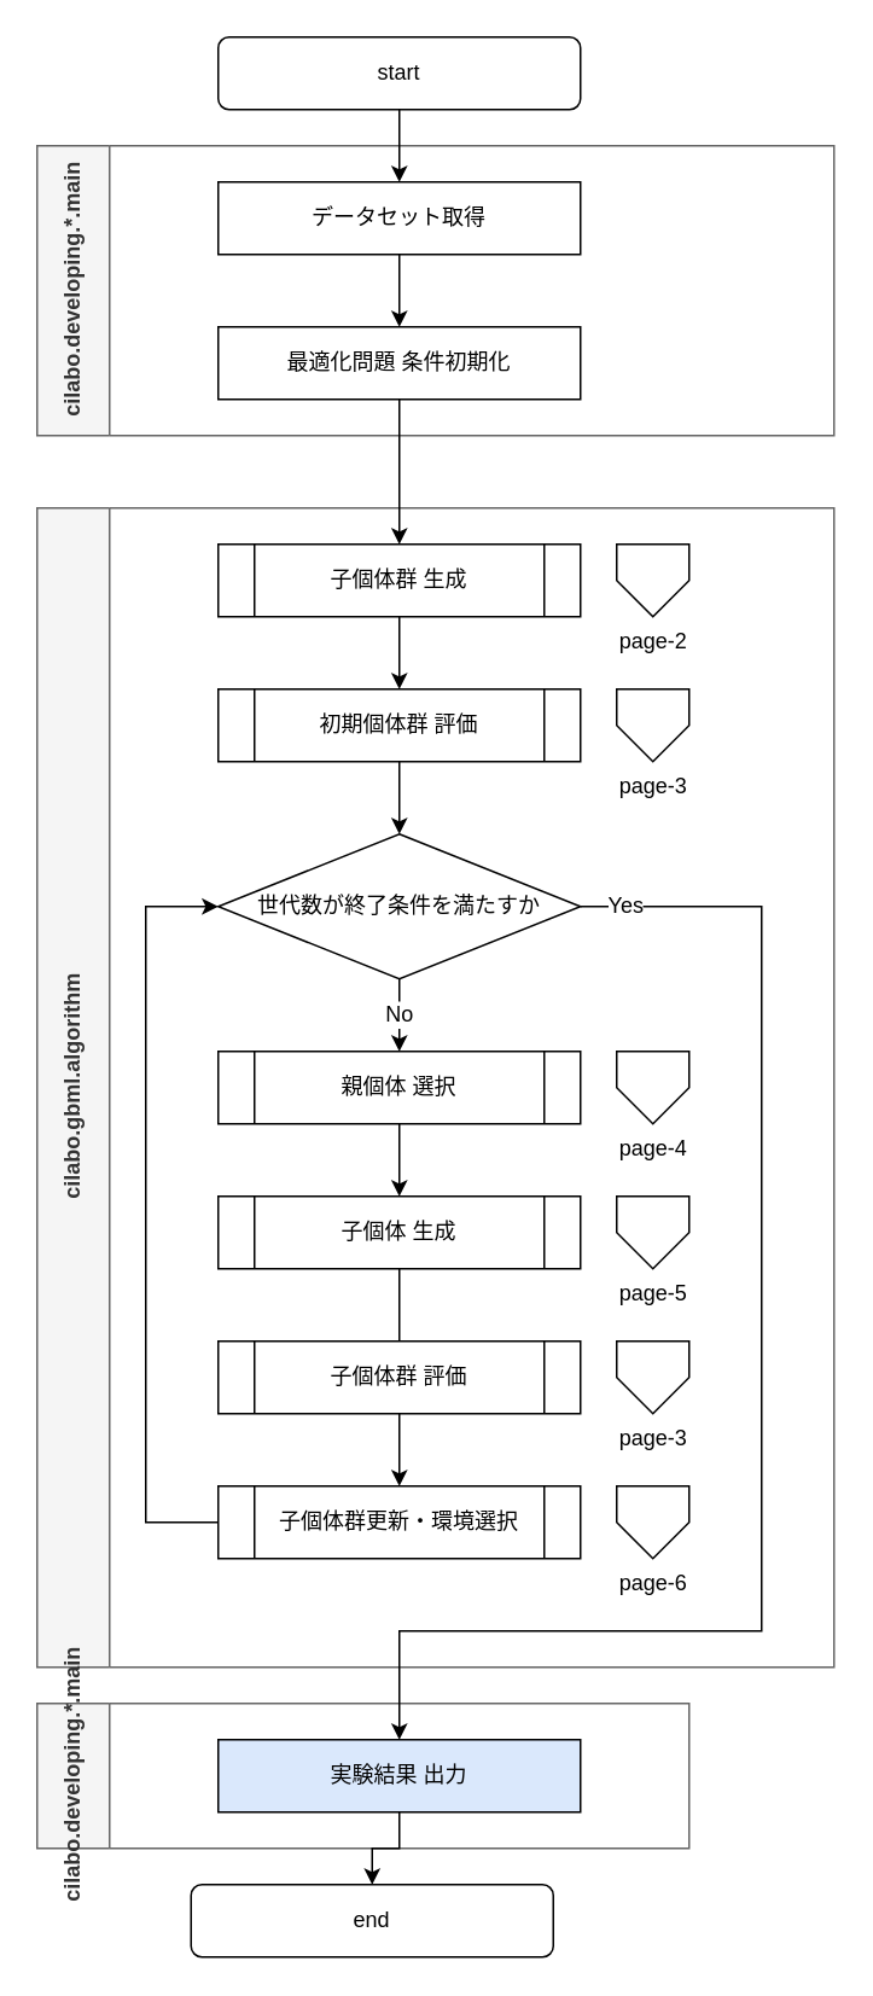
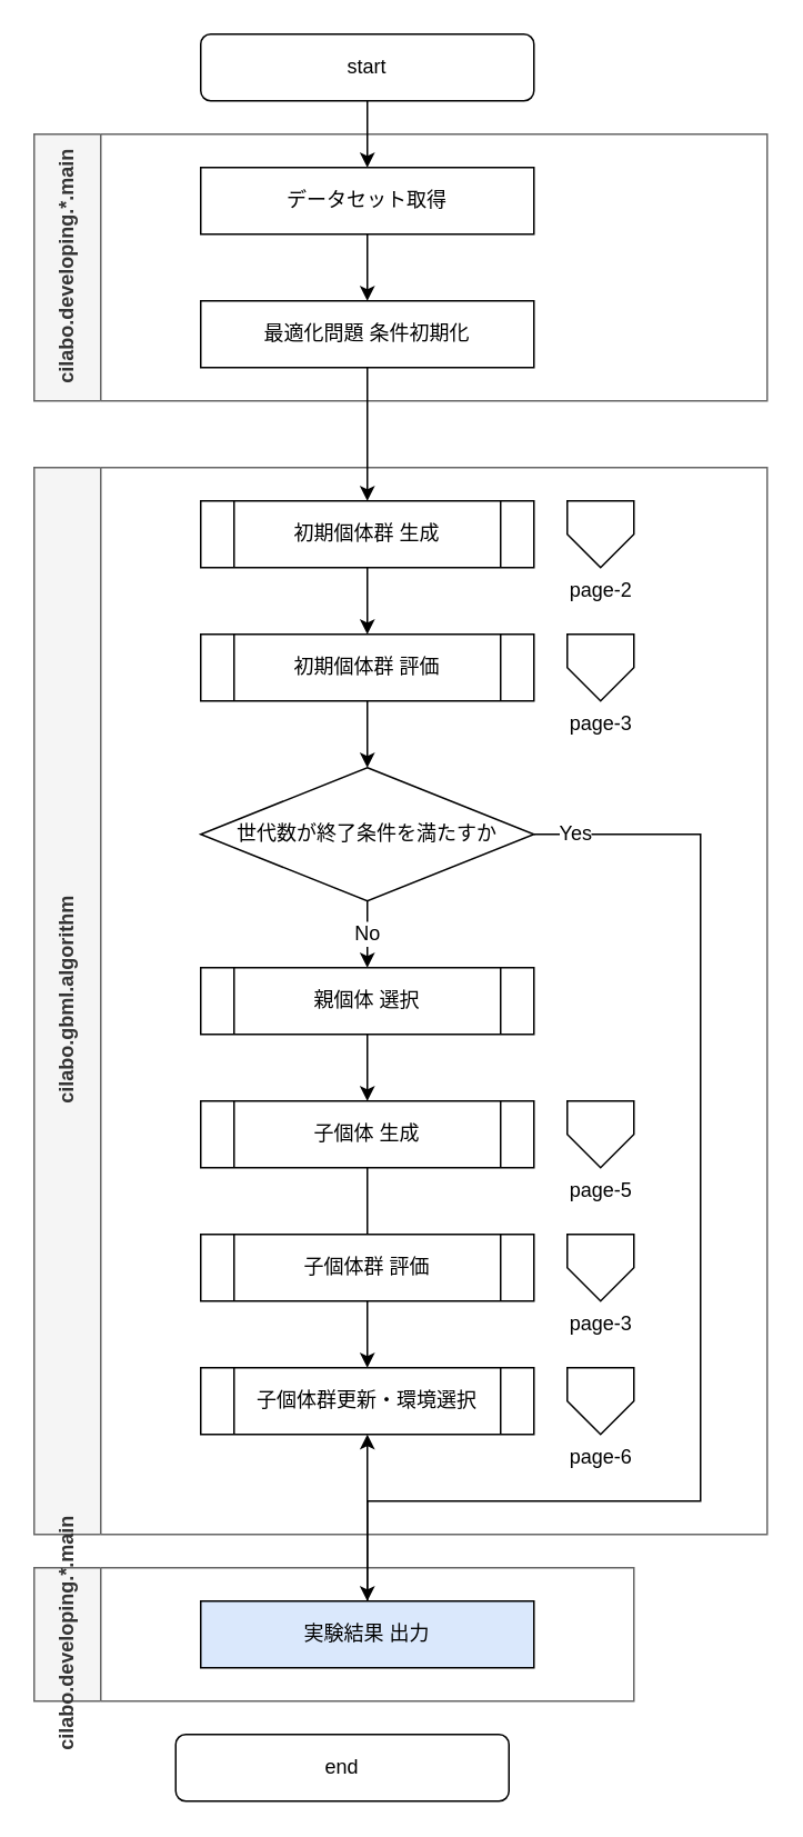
  <mxCell id="0" />
  <mxCell id="1" parent="0" />
  <mxCell id="2" style="edgeStyle=orthogonalEdgeStyle;rounded=0;orthogonalLoop=1;jettySize=auto;html=1;exitX=0.5;exitY=1;exitDx=0;exitDy=0;entryX=0.5;entryY=0;entryDx=0;entryDy=0;fontFamily=Helvetica;fontSize=12;fontColor=default;" edge="1" parent="1" source="3"><mxGeometry relative="1" as="geometry"><mxPoint x="220" y="180" as="targetPoint" /></mxGeometry></mxCell>
  <mxCell id="3" value="データセット取得" style="rounded=0;whiteSpace=wrap;html=1;fontSize=12;glass=0;strokeWidth=1;shadow=0;" parent="1" vertex="1"><mxGeometry x="120" y="100" width="200" height="40" as="geometry" /></mxCell>
  <mxCell id="4" value="cilabo.developing.*.main" style="swimlane;horizontal=0;rounded=0;fontFamily=Helvetica;fontSize=12;strokeColor=#666666;fillColor=#f5f5f5;html=1;startSize=40;fontColor=#333333;" vertex="1" parent="1"><mxGeometry x="20" y="80" width="440" height="160" as="geometry" /></mxCell>
  <mxCell id="5" value="cilabo.gbml.algorithm" style="swimlane;horizontal=0;rounded=0;fontFamily=Helvetica;fontSize=12;strokeColor=#666666;fillColor=#f5f5f5;html=1;startSize=40;fontColor=#333333;" vertex="1" parent="1"><mxGeometry x="20" y="280" width="440" height="640" as="geometry" /></mxCell>
  <mxCell id="6" value="No" style="edgeStyle=orthogonalEdgeStyle;rounded=0;orthogonalLoop=1;jettySize=auto;html=1;exitX=0.5;exitY=1;exitDx=0;exitDy=0;entryX=0.5;entryY=0;entryDx=0;entryDy=0;fontFamily=Helvetica;fontSize=12;fontColor=default;" edge="1" parent="5" source="7" target="9"><mxGeometry relative="1" as="geometry" /></mxCell>
  <mxCell id="7" value="世代数が終了条件を満たすか" style="rhombus;whiteSpace=wrap;html=1;rounded=0;fontFamily=Helvetica;fontSize=12;fontColor=default;strokeColor=default;fillColor=default;" vertex="1" parent="5"><mxGeometry x="100" y="180" width="200" height="80" as="geometry" /></mxCell>
  <mxCell id="8" style="edgeStyle=orthogonalEdgeStyle;rounded=0;orthogonalLoop=1;jettySize=auto;html=1;exitX=0.5;exitY=1;exitDx=0;exitDy=0;entryX=0.5;entryY=0;entryDx=0;entryDy=0;fontFamily=Helvetica;fontSize=12;fontColor=default;" edge="1" parent="5" source="9" target="10"><mxGeometry relative="1" as="geometry" /></mxCell>
  <mxCell id="9" value="親個体 選択&lt;span style=&quot;color: rgba(0, 0, 0, 0); font-family: monospace; font-size: 0px; text-align: start;&quot;&gt;%3CmxGraphModel%3E%3Croot%3E%3CmxCell%20id%3D%220%22%2F%3E%3CmxCell%20id%3D%221%22%20parent%3D%220%22%2F%3E%3CmxCell%20id%3D%222%22%20value%3D%22%E5%88%9D%E6%9C%9F%E5%80%8B%E4%BD%93%E7%BE%A4%20%E8%A9%95%E4%BE%A1%22%20style%3D%22rounded%3D1%3BwhiteSpace%3Dwrap%3Bhtml%3D1%3B%22%20vertex%3D%221%22%20parent%3D%221%22%3E%3CmxGeometry%20x%3D%22160%22%20y%3D%22400%22%20width%3D%22200%22%20height%3D%2240%22%20as%3D%22geometry%22%2F%3E%3C%2FmxCell%3E%3C%2Froot%3E%3C%2FmxGraphModel%3E&lt;/span&gt;" style="shape=process;whiteSpace=wrap;html=1;backgroundOutline=1;fontFamily=Helvetica;fontSize=12;fontColor=default;align=center;strokeColor=default;fillColor=default;" vertex="1" parent="5"><mxGeometry x="100" y="300" width="200" height="40" as="geometry" /></mxCell>
  <mxCell id="10" value="子個体 生成" style="shape=process;whiteSpace=wrap;html=1;backgroundOutline=1;fontFamily=Helvetica;fontSize=12;fontColor=default;align=center;strokeColor=default;fillColor=default;" vertex="1" parent="5"><mxGeometry x="100" y="380" width="200" height="40" as="geometry" /></mxCell>
  <mxCell id="11" value="page-2" style="verticalLabelPosition=bottom;verticalAlign=top;html=1;shape=offPageConnector;rounded=0;size=0.5;fontFamily=Helvetica;fontSize=12;fontColor=default;strokeColor=default;fillColor=default;" vertex="1" parent="5"><mxGeometry x="320" y="20" width="40" height="40" as="geometry" /></mxCell>
  <mxCell id="12" value="page-3" style="verticalLabelPosition=bottom;verticalAlign=top;html=1;shape=offPageConnector;rounded=0;size=0.5;fontFamily=Helvetica;fontSize=12;fontColor=default;strokeColor=default;fillColor=default;" vertex="1" parent="5"><mxGeometry x="320" y="100" width="40" height="40" as="geometry" /></mxCell>
- <mxCell id="13" value="page-4" style="verticalLabelPosition=bottom;verticalAlign=top;html=1;shape=offPageConnector;rounded=0;size=0.5;fontFamily=Helvetica;fontSize=12;fontColor=default;strokeColor=default;fillColor=default;" vertex="1" parent="5"><mxGeometry x="320" y="300" width="40" height="40" as="geometry" /></mxCell>
  <mxCell id="14" value="page-5" style="verticalLabelPosition=bottom;verticalAlign=top;html=1;shape=offPageConnector;rounded=0;size=0.5;fontFamily=Helvetica;fontSize=12;fontColor=default;strokeColor=default;fillColor=default;" vertex="1" parent="5"><mxGeometry x="320" y="380" width="40" height="40" as="geometry" /></mxCell>
  <mxCell id="15" value="page-3" style="verticalLabelPosition=bottom;verticalAlign=top;html=1;shape=offPageConnector;rounded=0;size=0.5;fontFamily=Helvetica;fontSize=12;fontColor=default;strokeColor=default;fillColor=default;" vertex="1" parent="5"><mxGeometry x="320" y="460" width="40" height="40" as="geometry" /></mxCell>
  <mxCell id="16" value="page-6" style="verticalLabelPosition=bottom;verticalAlign=top;html=1;shape=offPageConnector;rounded=0;size=0.5;fontFamily=Helvetica;fontSize=12;fontColor=default;strokeColor=default;fillColor=default;" vertex="1" parent="5"><mxGeometry x="320" y="540" width="40" height="40" as="geometry" /></mxCell>
  <mxCell id="17" style="edgeStyle=orthogonalEdgeStyle;rounded=0;orthogonalLoop=1;jettySize=auto;html=1;exitX=0.5;exitY=1;exitDx=0;exitDy=0;entryX=0.5;entryY=0;entryDx=0;entryDy=0;fontFamily=Helvetica;fontSize=12;fontColor=default;" edge="1" parent="1" source="18" target="20"><mxGeometry relative="1" as="geometry"><mxPoint x="220" y="260" as="targetPoint" /></mxGeometry></mxCell>
  <mxCell id="18" value="最適化問題 条件初期化" style="rounded=0;whiteSpace=wrap;html=1;" vertex="1" parent="1"><mxGeometry x="120" y="180" width="200" height="40" as="geometry" /></mxCell>
  <mxCell id="19" style="edgeStyle=orthogonalEdgeStyle;rounded=0;orthogonalLoop=1;jettySize=auto;html=1;exitX=0.5;exitY=1;exitDx=0;exitDy=0;entryX=0.5;entryY=0;entryDx=0;entryDy=0;fontFamily=Helvetica;fontSize=12;fontColor=default;" edge="1" parent="1" source="20" target="22"><mxGeometry relative="1" as="geometry" /></mxCell>
- <mxCell id="20" value="子個体群 生成" style="shape=process;whiteSpace=wrap;html=1;backgroundOutline=1;fontFamily=Helvetica;fontSize=12;fontColor=default;align=center;strokeColor=default;fillColor=default;" vertex="1" parent="1"><mxGeometry x="120" y="300" width="200" height="40" as="geometry" /></mxCell>
+ <mxCell id="20" value="初期個体群 生成" style="shape=process;whiteSpace=wrap;html=1;backgroundOutline=1;fontFamily=Helvetica;fontSize=12;fontColor=default;align=center;strokeColor=default;fillColor=default;" vertex="1" parent="1"><mxGeometry x="120" y="300" width="200" height="40" as="geometry" /></mxCell>
  <mxCell id="21" style="edgeStyle=orthogonalEdgeStyle;rounded=0;orthogonalLoop=1;jettySize=auto;html=1;exitX=0.5;exitY=1;exitDx=0;exitDy=0;entryX=0.5;entryY=0;entryDx=0;entryDy=0;fontFamily=Helvetica;fontSize=12;fontColor=default;" edge="1" parent="1" source="22" target="7"><mxGeometry relative="1" as="geometry" /></mxCell>
  <mxCell id="22" value="初期個体群 評価" style="shape=process;whiteSpace=wrap;html=1;backgroundOutline=1;fontFamily=Helvetica;fontSize=12;fontColor=default;align=center;strokeColor=default;fillColor=default;" vertex="1" parent="1"><mxGeometry x="120" y="380" width="200" height="40" as="geometry" /></mxCell>
  <mxCell id="23" style="edgeStyle=orthogonalEdgeStyle;rounded=0;orthogonalLoop=1;jettySize=auto;html=1;exitX=0.5;exitY=1;exitDx=0;exitDy=0;entryX=0.5;entryY=0;entryDx=0;entryDy=0;fontFamily=Helvetica;fontSize=12;fontColor=default;" edge="1" parent="1" source="24" target="26"><mxGeometry relative="1" as="geometry" /></mxCell>
  <mxCell id="24" value="子個体群 評価" style="shape=process;whiteSpace=wrap;html=1;backgroundOutline=1;fontFamily=Helvetica;fontSize=12;fontColor=default;align=center;strokeColor=default;fillColor=default;" vertex="1" parent="1"><mxGeometry x="120" y="740" width="200" height="40" as="geometry" /></mxCell>
- <mxCell id="25" style="edgeStyle=orthogonalEdgeStyle;rounded=0;orthogonalLoop=1;jettySize=auto;html=1;exitX=0;exitY=0.5;exitDx=0;exitDy=0;entryX=0;entryY=0.5;entryDx=0;entryDy=0;fontFamily=Helvetica;fontSize=12;fontColor=default;" edge="1" parent="1" source="26" target="7"><mxGeometry relative="1" as="geometry"><Array as="points"><mxPoint x="80" y="840" /><mxPoint x="80" y="500" /></Array></mxGeometry></mxCell>
  <mxCell id="26" value="子個体群更新・環境選択" style="shape=process;whiteSpace=wrap;html=1;backgroundOutline=1;fontFamily=Helvetica;fontSize=12;fontColor=default;align=center;strokeColor=default;fillColor=default;" vertex="1" parent="1"><mxGeometry x="120" y="820" width="200" height="40" as="geometry" /></mxCell>
  <mxCell id="27" style="edgeStyle=orthogonalEdgeStyle;rounded=0;orthogonalLoop=1;jettySize=auto;html=1;exitX=0.5;exitY=1;exitDx=0;exitDy=0;entryX=0.5;entryY=0;entryDx=0;entryDy=0;fontFamily=Helvetica;fontSize=12;fontColor=default;endArrow=none;" edge="1" parent="1" source="10" target="24"><mxGeometry relative="1" as="geometry" /></mxCell>
  <mxCell id="28" value="cilabo.developing.*.main" style="swimlane;horizontal=0;rounded=0;fontFamily=Helvetica;fontSize=12;strokeColor=#666666;fillColor=#f5f5f5;html=1;startSize=40;fontColor=#333333;" vertex="1" parent="1"><mxGeometry x="20" y="940" width="360" height="80" as="geometry" /></mxCell>
  <mxCell id="29" value="実験結果 出力" style="rounded=0;whiteSpace=wrap;html=1;fillColor=#dae8fc;" vertex="1" parent="28"><mxGeometry x="100" y="20" width="200" height="40" as="geometry" /></mxCell>
  <mxCell id="30" value="Yes" style="edgeStyle=orthogonalEdgeStyle;rounded=0;orthogonalLoop=1;jettySize=auto;html=1;exitX=1;exitY=0.5;exitDx=0;exitDy=0;entryX=0.5;entryY=0;entryDx=0;entryDy=0;fontFamily=Helvetica;fontSize=12;fontColor=default;" edge="1" parent="1" source="7" target="29"><mxGeometry x="-0.935" relative="1" as="geometry"><Array as="points"><mxPoint x="420" y="500" /><mxPoint x="420" y="900" /><mxPoint x="220" y="900" /></Array><mxPoint as="offset" /></mxGeometry></mxCell>
  <mxCell id="31" value="" style="edgeStyle=orthogonalEdgeStyle;rounded=0;orthogonalLoop=1;jettySize=auto;html=1;fontFamily=Helvetica;fontSize=12;fontColor=default;" edge="1" parent="1" source="32" target="3"><mxGeometry relative="1" as="geometry" /></mxCell>
  <mxCell id="32" value="start" style="rounded=1;whiteSpace=wrap;html=1;fontFamily=Helvetica;fontSize=12;fontColor=default;strokeColor=default;fillColor=default;" vertex="1" parent="1"><mxGeometry x="120" y="20" width="200" height="40" as="geometry" /></mxCell>
  <mxCell id="33" value="end" style="rounded=1;whiteSpace=wrap;html=1;fontFamily=Helvetica;fontSize=12;fontColor=default;strokeColor=default;fillColor=default;" vertex="1" parent="1"><mxGeometry x="105" y="1040" width="200" height="40" as="geometry" /></mxCell>
- <mxCell id="34" value="" style="edgeStyle=orthogonalEdgeStyle;rounded=0;orthogonalLoop=1;jettySize=auto;html=1;fontFamily=Helvetica;fontSize=12;fontColor=default;" edge="1" parent="1" source="29" target="33"><mxGeometry relative="1" as="geometry" /></mxCell>
+ <mxCell id="34" value="" style="edgeStyle=orthogonalEdgeStyle;rounded=0;orthogonalLoop=1;jettySize=auto;html=1;fontFamily=Helvetica;fontSize=12;fontColor=default;" edge="1" parent="1" source="29" target="26"><mxGeometry relative="1" as="geometry" /></mxCell>
